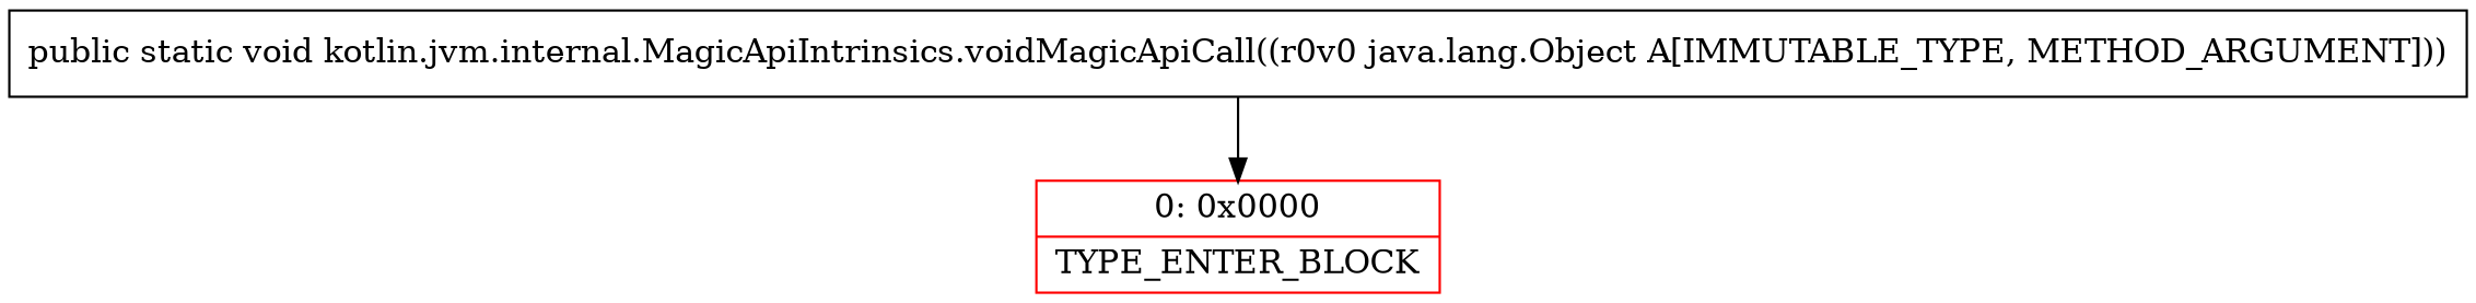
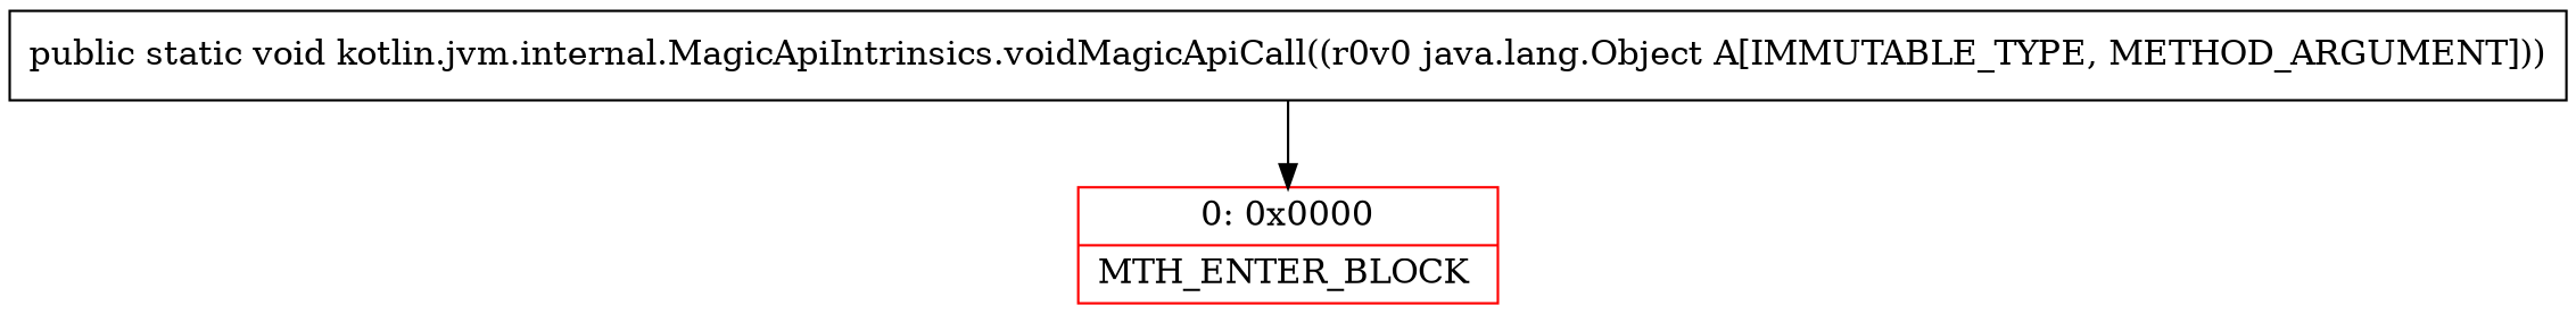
  digraph {
    node [shape=record]
-   n1 [color=red label="{0\:\ 0x0000|TYPE_ENTER_BLOCK\l}"]
+   n1 [color=red label="{0\:\ 0x0000|MTH_ENTER_BLOCK\l}"]
    n2 [label="{public static void kotlin.jvm.internal.MagicApiIntrinsics.voidMagicApiCall((r0v0 java.lang.Object A[IMMUTABLE_TYPE, METHOD_ARGUMENT])) }"]
    subgraph cluster_1 {
      label="R(0)"
    }
    n2 -> n1
  }
